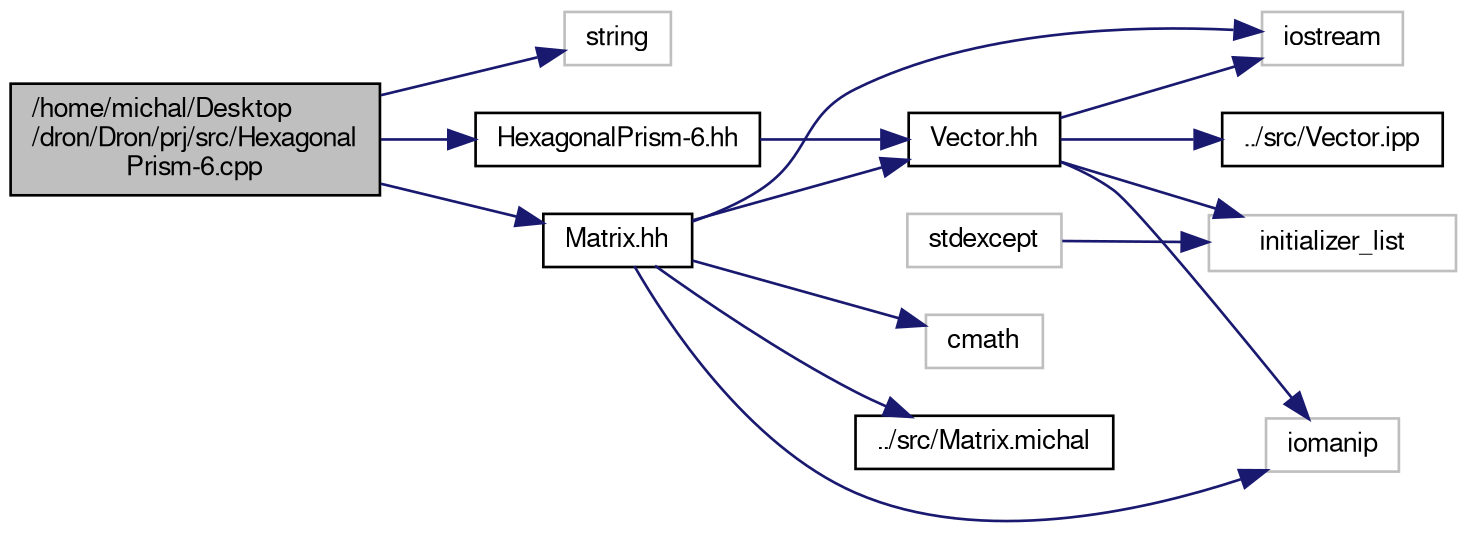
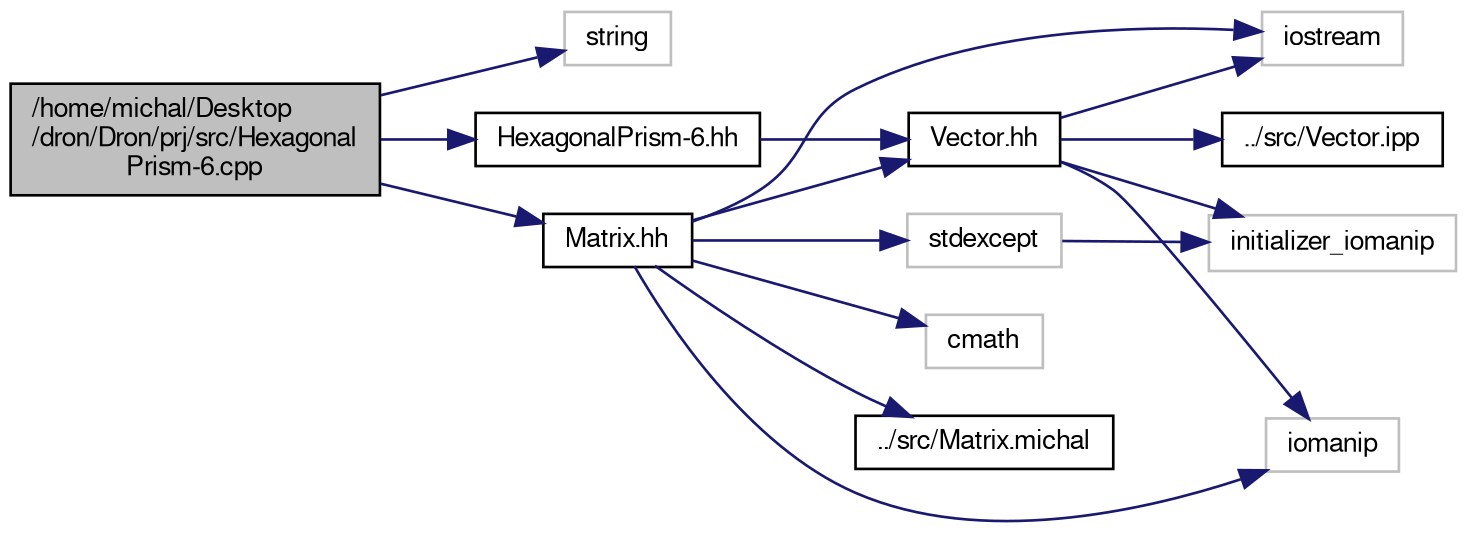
  digraph {
    rankdir=LR
    node [color=black fillcolor=white fontname=FreeSans fontsize=10 shape=record style=filled]
    edge [color=midnightblue fontname=FreeSans fontsize=10 labelfontname=FreeSans labelfontsize=10 style=solid]
    n1 [fillcolor=grey75 fontcolor=black height=0.2 label="/home/michal/Desktop\l/dron/Dron/prj/src/Hexagonal\lPrism-6.cpp" width=0.4]
    n2 [color=grey75 height=0.2 label=string width=0.4]
    n3 [height=0.2 label="HexagonalPrism-6.hh" width=0.4]
    n4 [height=0.2 label="Matrix.hh" width=0.4]
    n5 [height=0.2 label="Vector.hh" width=0.4]
    n6 [color=grey75 height=0.2 label=iostream width=0.4]
    n7 [color=grey75 height=0.2 label=iomanip width=0.4]
    n8 [color=grey75 height=0.2 label=stdexcept width=0.4]
    n9 [color=grey75 height=0.2 label=cmath width=0.4]
    n10 [height=0.2 label="../src/Matrix.michal" width=0.4]
-   n11 [color=grey75 height=0.2 label=initializer_list width=0.4]
+   n11 [color=grey75 height=0.2 label=initializer_iomanip width=0.4]
    n12 [height=0.2 label="../src/Vector.ipp" width=0.4]
    n1 -> n2
    n1 -> n3
    n1 -> n4
    n3 -> n5
    n4 -> n5
    n4 -> n6
    n4 -> n7
+   n4 -> n8
    n4 -> n9
    n4 -> n10
    n5 -> n6
    n5 -> n7
    n5 -> n11
    n5 -> n12
    n8 -> n11
  }
